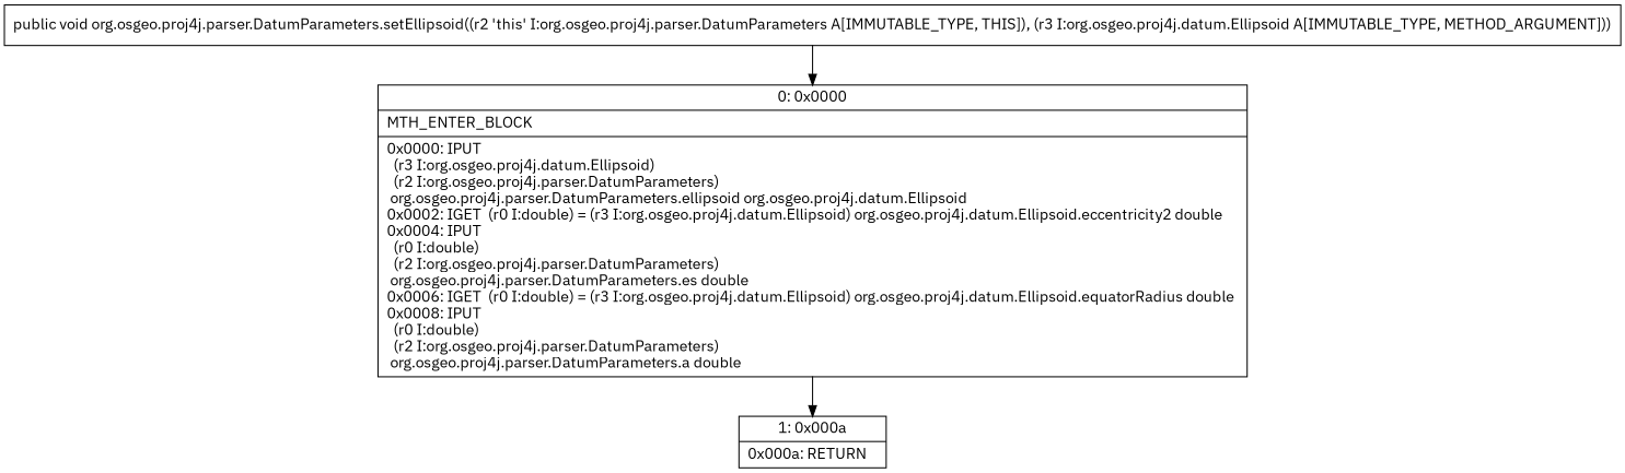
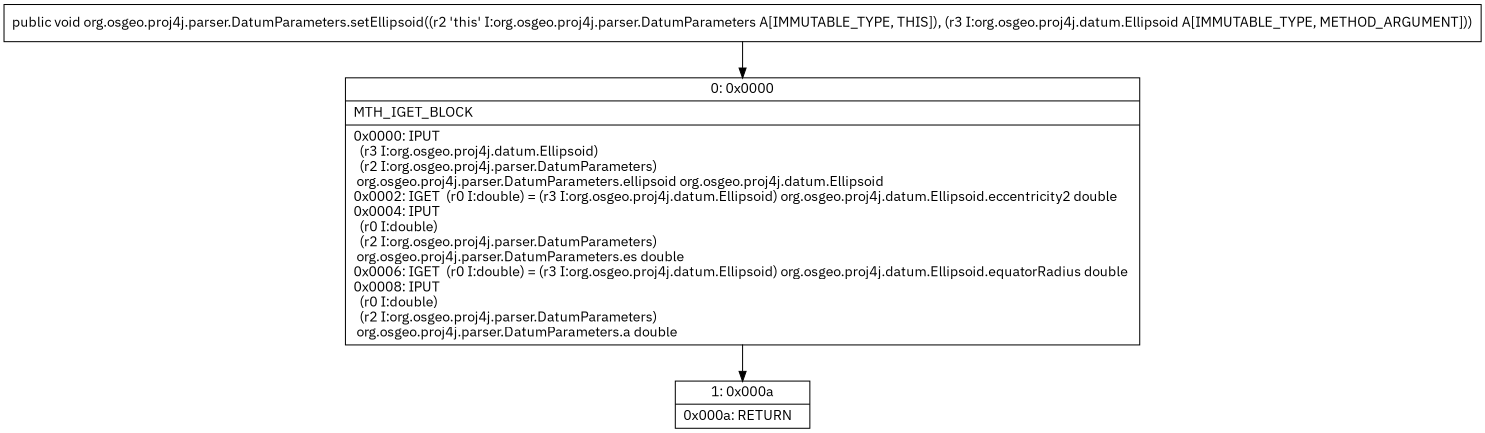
  digraph {
    fontname="IBM Plex Sans"
    node [shape=record fontname="IBM Plex Sans"]
    edge [fontname="IBM Plex Sans"]
-   n1 [label="{0\:\ 0x0000|MTH_ENTER_BLOCK\l|0x0000: IPUT  \l  (r3 I:org.osgeo.proj4j.datum.Ellipsoid)\l  (r2 I:org.osgeo.proj4j.parser.DatumParameters)\l org.osgeo.proj4j.parser.DatumParameters.ellipsoid org.osgeo.proj4j.datum.Ellipsoid \l0x0002: IGET  (r0 I:double) = (r3 I:org.osgeo.proj4j.datum.Ellipsoid) org.osgeo.proj4j.datum.Ellipsoid.eccentricity2 double \l0x0004: IPUT  \l  (r0 I:double)\l  (r2 I:org.osgeo.proj4j.parser.DatumParameters)\l org.osgeo.proj4j.parser.DatumParameters.es double \l0x0006: IGET  (r0 I:double) = (r3 I:org.osgeo.proj4j.datum.Ellipsoid) org.osgeo.proj4j.datum.Ellipsoid.equatorRadius double \l0x0008: IPUT  \l  (r0 I:double)\l  (r2 I:org.osgeo.proj4j.parser.DatumParameters)\l org.osgeo.proj4j.parser.DatumParameters.a double \l}"]
+   n1 [label="{0\:\ 0x0000|MTH_IGET_BLOCK\l|0x0000: IPUT  \l  (r3 I:org.osgeo.proj4j.datum.Ellipsoid)\l  (r2 I:org.osgeo.proj4j.parser.DatumParameters)\l org.osgeo.proj4j.parser.DatumParameters.ellipsoid org.osgeo.proj4j.datum.Ellipsoid \l0x0002: IGET  (r0 I:double) = (r3 I:org.osgeo.proj4j.datum.Ellipsoid) org.osgeo.proj4j.datum.Ellipsoid.eccentricity2 double \l0x0004: IPUT  \l  (r0 I:double)\l  (r2 I:org.osgeo.proj4j.parser.DatumParameters)\l org.osgeo.proj4j.parser.DatumParameters.es double \l0x0006: IGET  (r0 I:double) = (r3 I:org.osgeo.proj4j.datum.Ellipsoid) org.osgeo.proj4j.datum.Ellipsoid.equatorRadius double \l0x0008: IPUT  \l  (r0 I:double)\l  (r2 I:org.osgeo.proj4j.parser.DatumParameters)\l org.osgeo.proj4j.parser.DatumParameters.a double \l}"]
    n2 [label="{1\:\ 0x000a|0x000a: RETURN   \l}"]
    n3 [label="{public void org.osgeo.proj4j.parser.DatumParameters.setEllipsoid((r2 'this' I:org.osgeo.proj4j.parser.DatumParameters A[IMMUTABLE_TYPE, THIS]), (r3 I:org.osgeo.proj4j.datum.Ellipsoid A[IMMUTABLE_TYPE, METHOD_ARGUMENT])) }"]
    n1 -> n2
    n3 -> n1
  }
